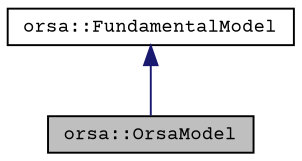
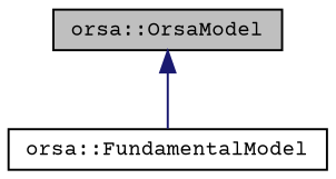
  digraph {
    fontname="Courier Prime"
    node [color=black fontname="Courier Prime" fontsize=10 shape=record style=filled]
    n1 [fillcolor=grey75 fontcolor=black height=0.2 label="orsa::OrsaModel" width=0.4]
    n2 [fillcolor=white height=0.2 label="orsa::FundamentalModel" width=0.4]
-   n2 -> n1 [color=midnightblue dir=back fontname="Courier Prime" fontsize=10 labelfontname=Helvetica labelfontsize=10 style=solid]
+   n1 -> n2 [color=midnightblue dir=back fontname="Courier Prime" fontsize=10 labelfontname=Helvetica labelfontsize=10 style=solid]
  }
